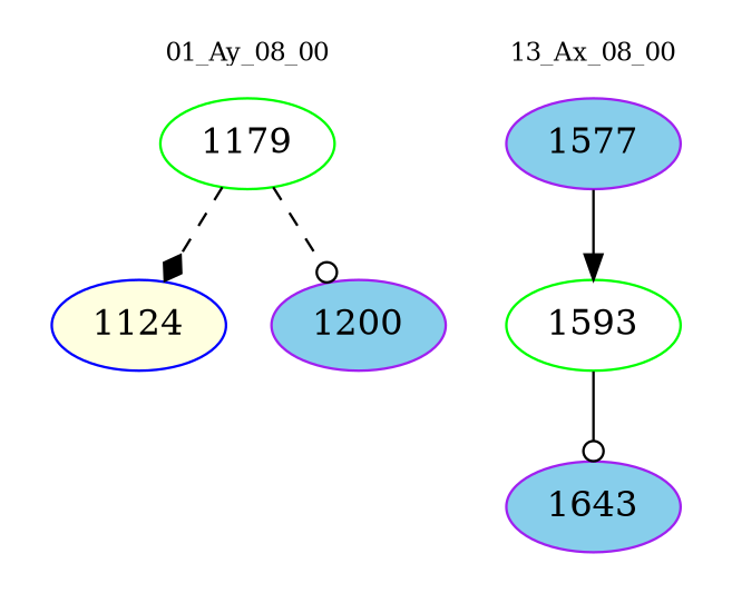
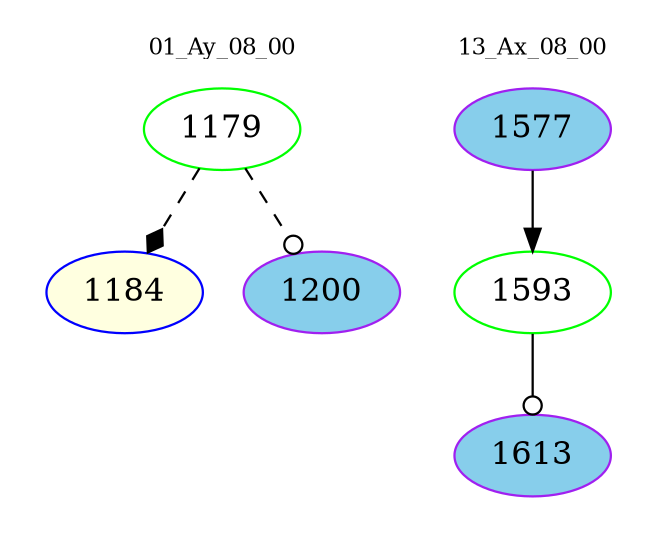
  digraph {
    node [color=purple fillcolor=skyblue style=filled]
    edge [arrowhead=odot color=black style=dashed]
    n1 [color=green fillcolor=white label=1179]
-   n2 [color=blue fillcolor=lightyellow label=1124]
+   n2 [color=blue fillcolor=lightyellow label=1184]
    n3 [label=1200]
    n4 [color=green fillcolor=white label=1593]
-   n5 [label=1643]
+   n5 [label=1613]
    n6 [label=1577]
    subgraph cluster_1 {
      color=white
      fontsize=10
      label="01_Ay_08_00"
      n1
      n2
      n3
    }
    subgraph cluster_2 {
      color=white
      fontsize=10
      label="13_Ax_08_00"
      n4
      n5
      n6
    }
    n1 -> n2 [arrowhead=diamond]
    n1 -> n3
    n4 -> n5 [style=solid]
    n6 -> n4 [arrowhead=normal style=solid]
  }
